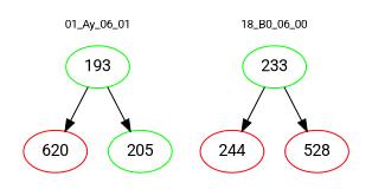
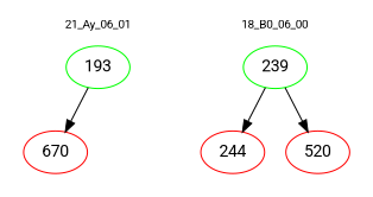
  digraph {
    fontname=Roboto
    node [color=green fontname=Roboto]
    edge [color=black fontname=Roboto]
    n1 [label=193]
-   n2 [color=red label=620]
-   n3 [label=205]
-   n4 [label=233]
+   n2 [color=red label=670]
+   n4 [label=239]
    n5 [color=red label=244]
-   n6 [color=red label=528]
+   n6 [color=red label=520]
    subgraph cluster_1 {
      color=white
      fontsize=10
-     label="01_Ay_06_01"
+     label="21_Ay_06_01"
      n1
      n2
-     n3
    }
    subgraph cluster_2 {
      color=white
      fontsize=10
      label="18_B0_06_00"
      n4
      n5
      n6
    }
    n1 -> n2
-   n1 -> n3
    n4 -> n5
    n4 -> n6
  }
